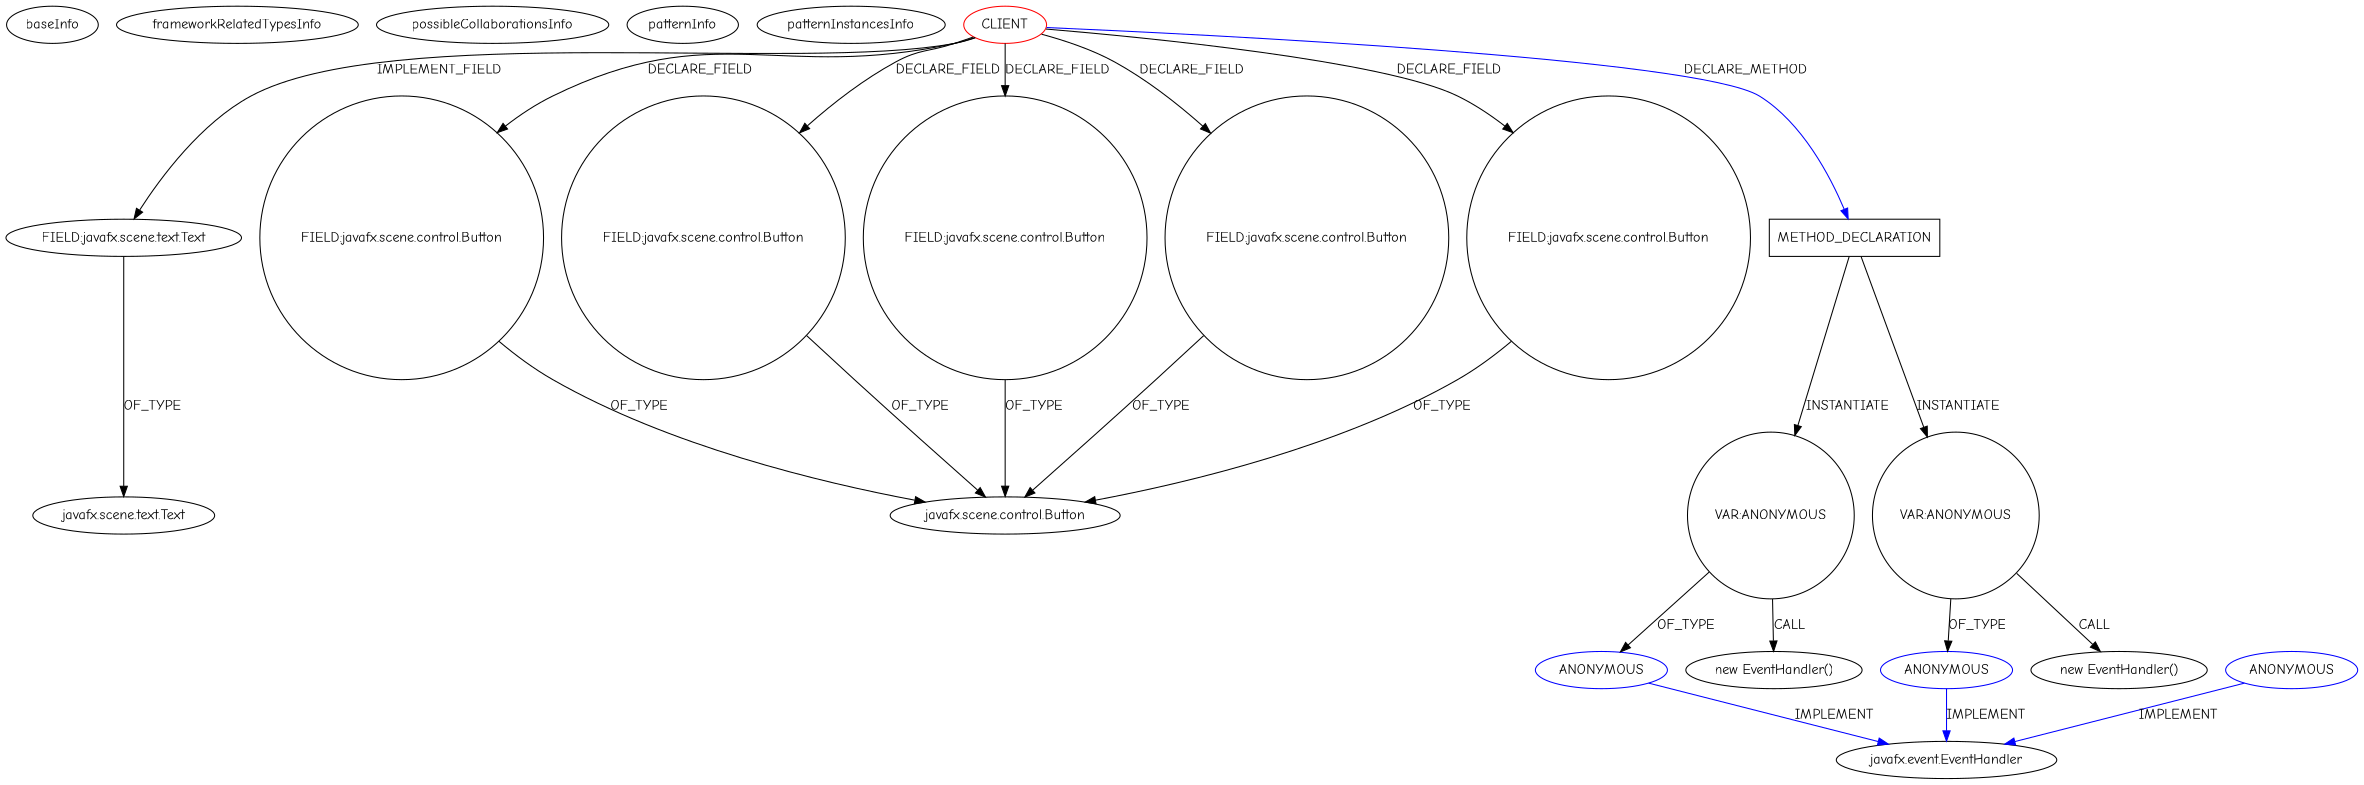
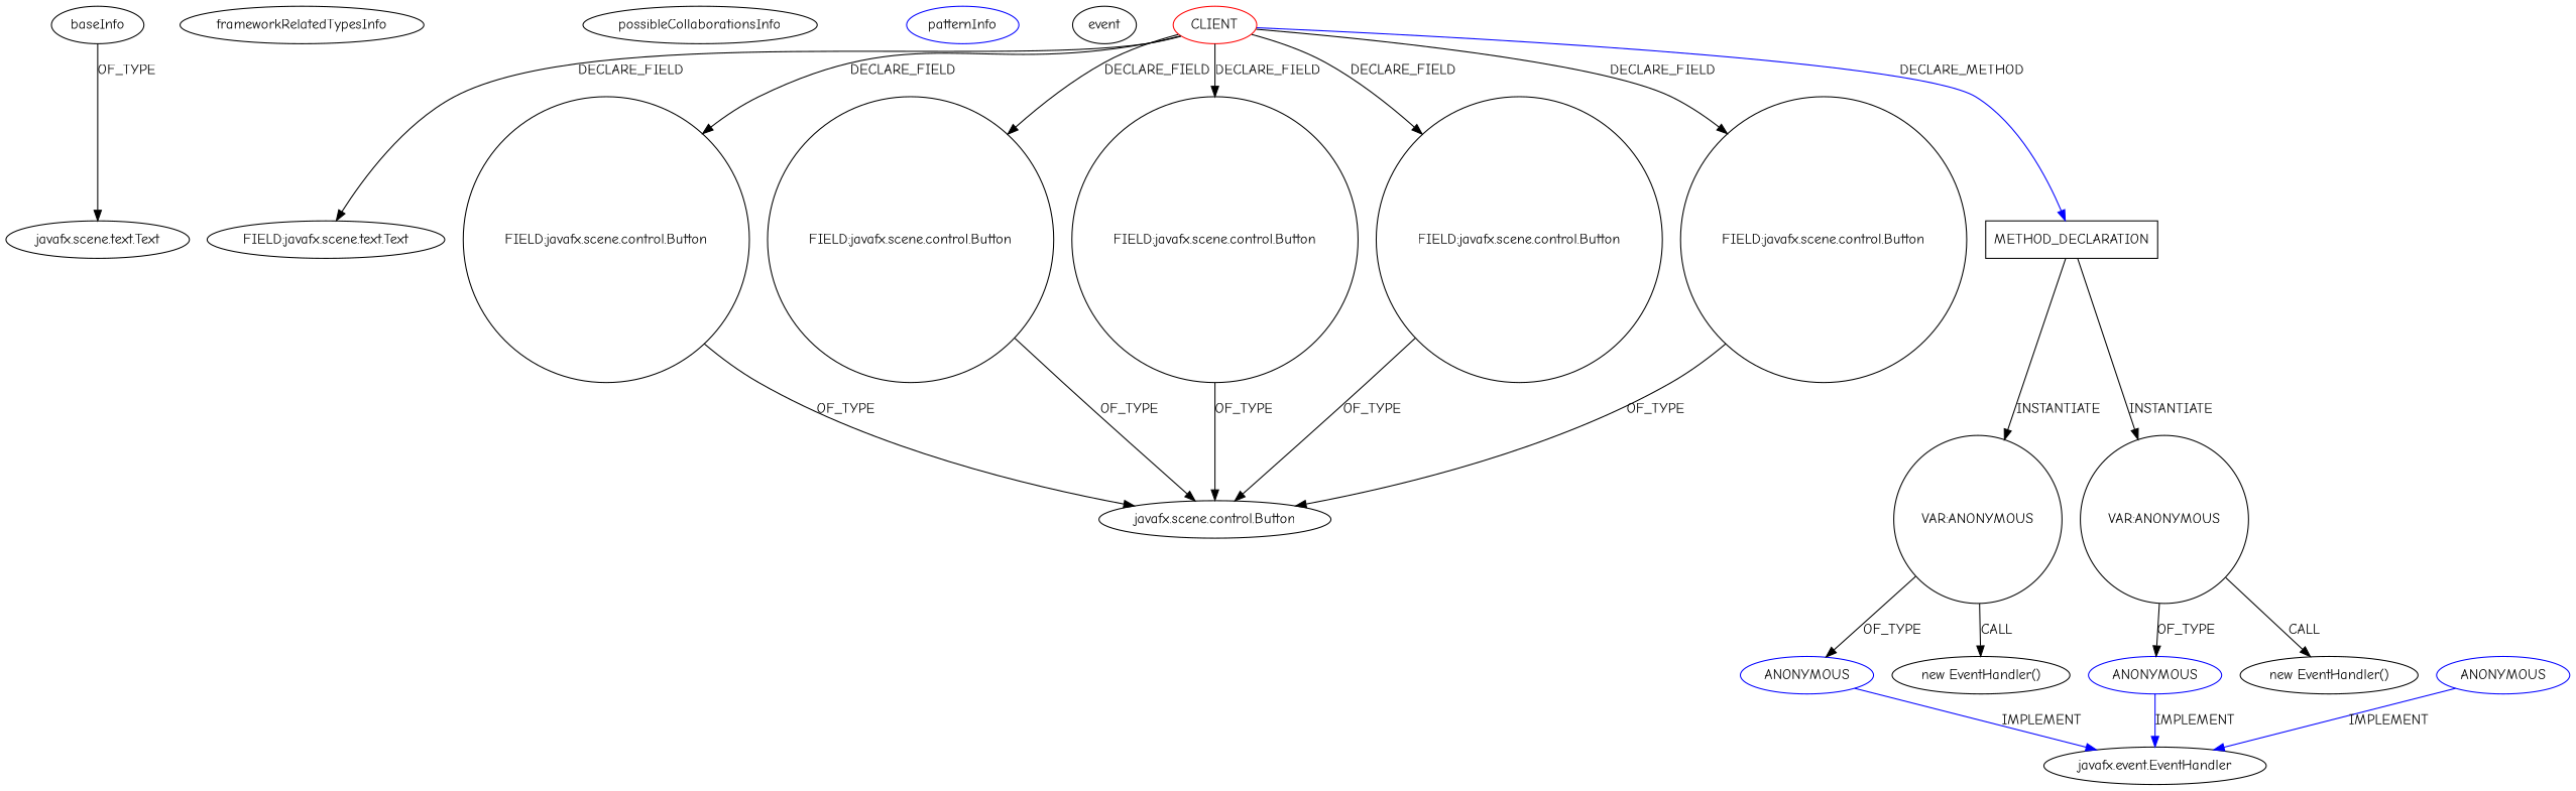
  digraph {
    fontname="Comic Neue"
    node [fontname="Comic Neue" isFrameworkType=false vertexType=FIELD_DECLARATION]
    edge [fontname="Comic Neue"]
    baseInfo [category=pattern graphId=666 isAnonymous=false possibleRelation=false isFrameworkType="" vertexType=""]
    frameworkRelatedTypesInfo [isFrameworkType="" vertexType=""]
    possibleCollaborationsInfo [isFrameworkType="" vertexType=""]
-   patternInfo [frequency=2.0 patternRootClient=0 isFrameworkType="" vertexType=""]
-   patternInstancesInfo [0="sushkrish-CityLife~/sushkrish-CityLife/CityLife-master/src/view/StartScene.java~StartScene~4318" 1="JCake-CoupGameProgram~/JCake-CoupGameProgram/CoupGameProgram-master/src/game/remote/PlayerUi.java~PlayerUi~579" isFrameworkType="" vertexType=""]
+   patternInfo [frequency=2.0 patternRootClient=0 color=blue isFrameworkType="" vertexType=""]
+   patternInstancesInfo [0="sushkrish-CityLife~/sushkrish-CityLife/CityLife-master/src/view/StartScene.java~StartScene~4318" 1="JCake-CoupGameProgram~/JCake-CoupGameProgram/CoupGameProgram-master/src/game/remote/PlayerUi.java~PlayerUi~579" label=event isFrameworkType="" vertexType=""]
    n6 [label="FIELD:javafx.scene.text.Text" shape=ellipse]
    n7 [label="javafx.scene.text.Text" vertexType=FRAMEWORK_CLASS_TYPE]
    n8 [color=red label=CLIENT vertexType=ROOT_CLIENT_CLASS_DECLARATION]
    n9 [label="FIELD:javafx.scene.control.Button" shape=circle]
    n10 [label="FIELD:javafx.scene.control.Button" shape=circle]
    n11 [label="FIELD:javafx.scene.control.Button" shape=circle]
    n12 [label="FIELD:javafx.scene.control.Button" shape=circle]
    n13 [label="FIELD:javafx.scene.control.Button" shape=circle]
    n14 [label=METHOD_DECLARATION shape=box vertexType=CLIENT_METHOD_DECLARATION]
    n15 [label="javafx.scene.control.Button" vertexType=FRAMEWORK_CLASS_TYPE]
    n16 [label="VAR:ANONYMOUS" shape=circle vertexType=VARIABLE_EXPRESION]
    n17 [label="VAR:ANONYMOUS" shape=circle vertexType=VARIABLE_EXPRESION]
    n18 [color=blue label=ANONYMOUS vertexType=REFERENCE_ANONYMOUS_DECLARATION]
    n19 [label="new EventHandler()" vertexType=CONSTRUCTOR_CALL]
    n20 [color=blue label=ANONYMOUS vertexType=REFERENCE_ANONYMOUS_DECLARATION]
    n21 [label="new EventHandler()" vertexType=CONSTRUCTOR_CALL]
    n22 [label="javafx.event.EventHandler" vertexType=FRAMEWORK_INTERFACE_TYPE]
    n23 [color=blue label=ANONYMOUS vertexType=REFERENCE_ANONYMOUS_DECLARATION]
-   n6 -> n7 [label=OF_TYPE]
-   n8 -> n6 [label=IMPLEMENT_FIELD]
+   baseInfo -> n7 [label=OF_TYPE]
+   n8 -> n6 [label=DECLARE_FIELD]
    n8 -> n9 [label=DECLARE_FIELD]
    n8 -> n10 [label=DECLARE_FIELD]
    n8 -> n11 [label=DECLARE_FIELD]
    n8 -> n12 [label=DECLARE_FIELD]
    n8 -> n13 [label=DECLARE_FIELD]
    n8 -> n14 [color=blue label=DECLARE_METHOD]
    n9 -> n15 [label=OF_TYPE]
    n10 -> n15 [label=OF_TYPE]
    n11 -> n15 [label=OF_TYPE]
    n12 -> n15 [label=OF_TYPE]
    n13 -> n15 [label=OF_TYPE]
    n14 -> n16 [label=INSTANTIATE]
    n14 -> n17 [label=INSTANTIATE]
    n16 -> n18 [label=OF_TYPE]
    n16 -> n19 [label=CALL]
    n17 -> n20 [label=OF_TYPE]
    n17 -> n21 [label=CALL]
    n18 -> n22 [color=blue label=IMPLEMENT]
    n20 -> n22 [color=blue label=IMPLEMENT]
    n23 -> n22 [color=blue label=IMPLEMENT]
  }
